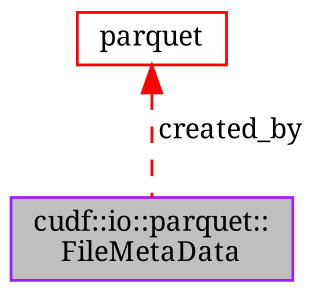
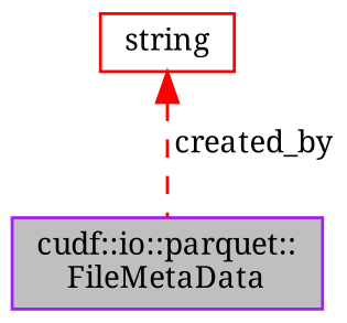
  digraph {
    fontname="Noto Serif"
    node [fontname="Noto Serif" fontsize=10 shape=record style=filled]
    n1 [color=purple fillcolor=grey75 fontcolor=black height=0.2 label="cudf::io::parquet::\lFileMetaData" width=0.4]
-   n2 [color=red fillcolor=white height=0.2 label=parquet width=0.4]
+   n2 [color=red fillcolor=white height=0.2 label=string width=0.4]
    n2 -> n1 [color=red dir=back fontname="Noto Serif" fontsize=10 label=" created_by" labelfontname=Helvetica labelfontsize=10 style=dashed]
  }
